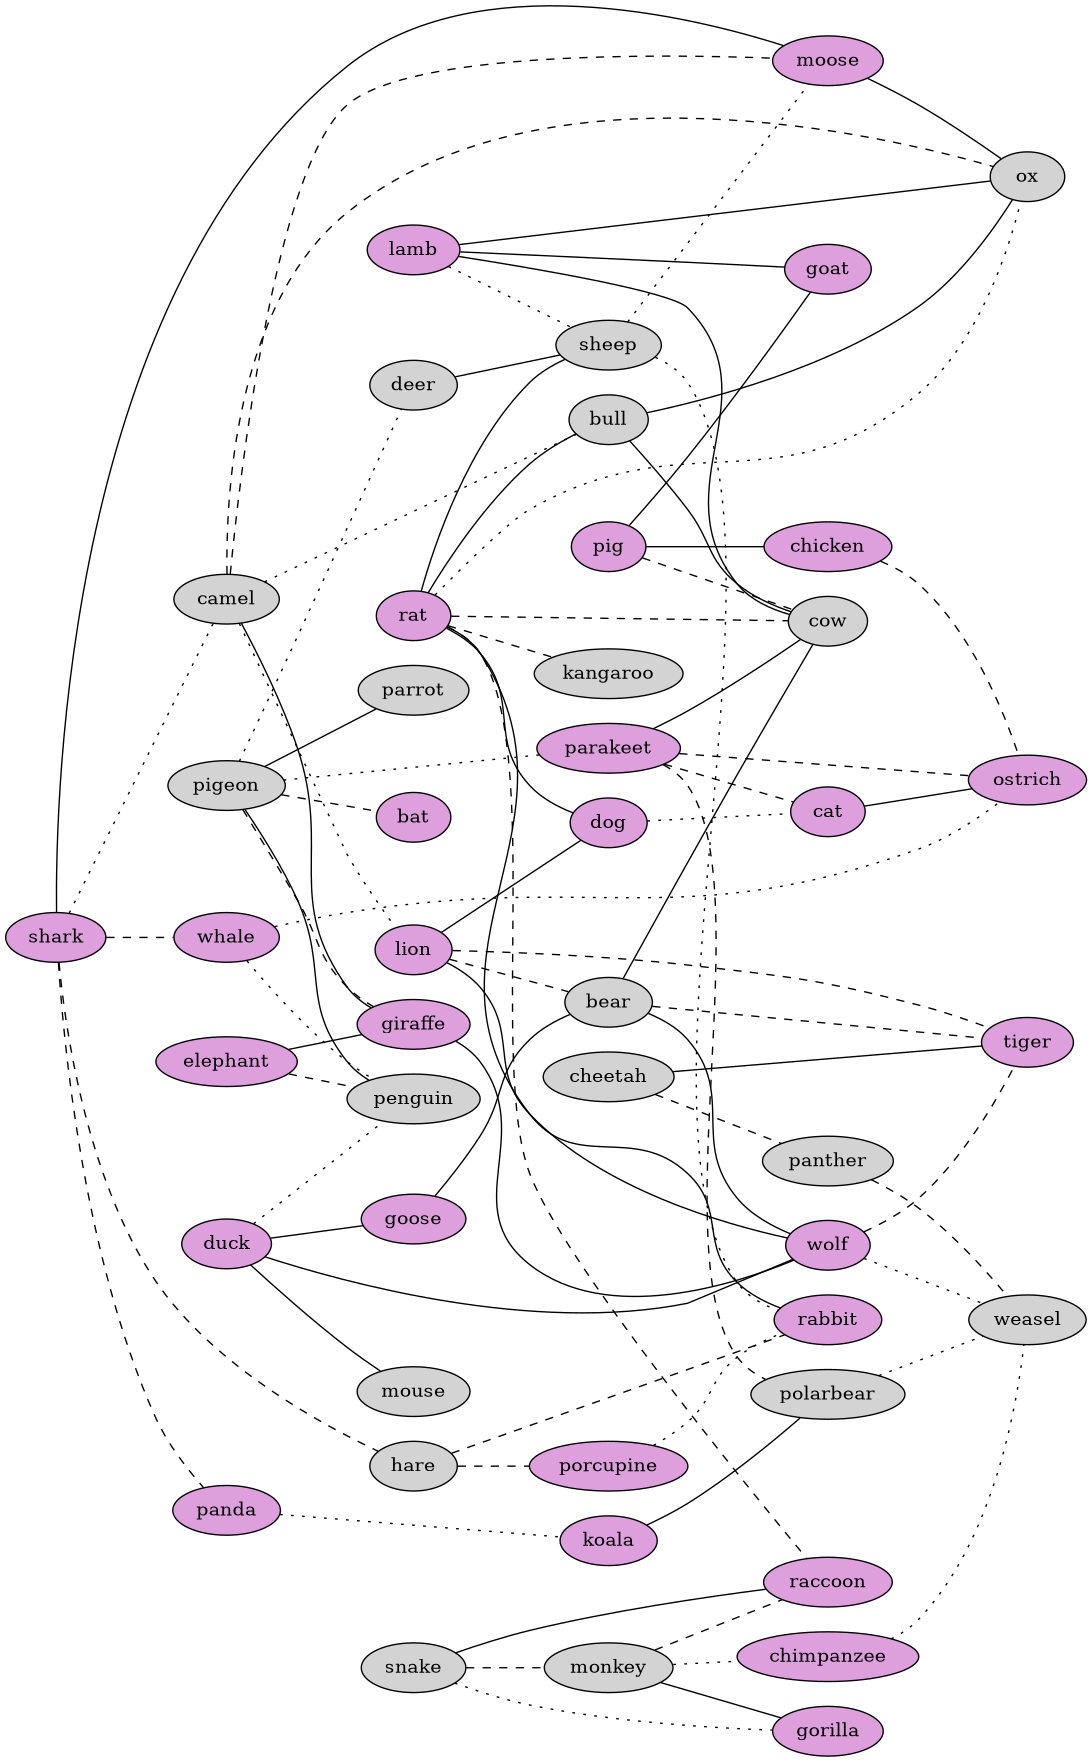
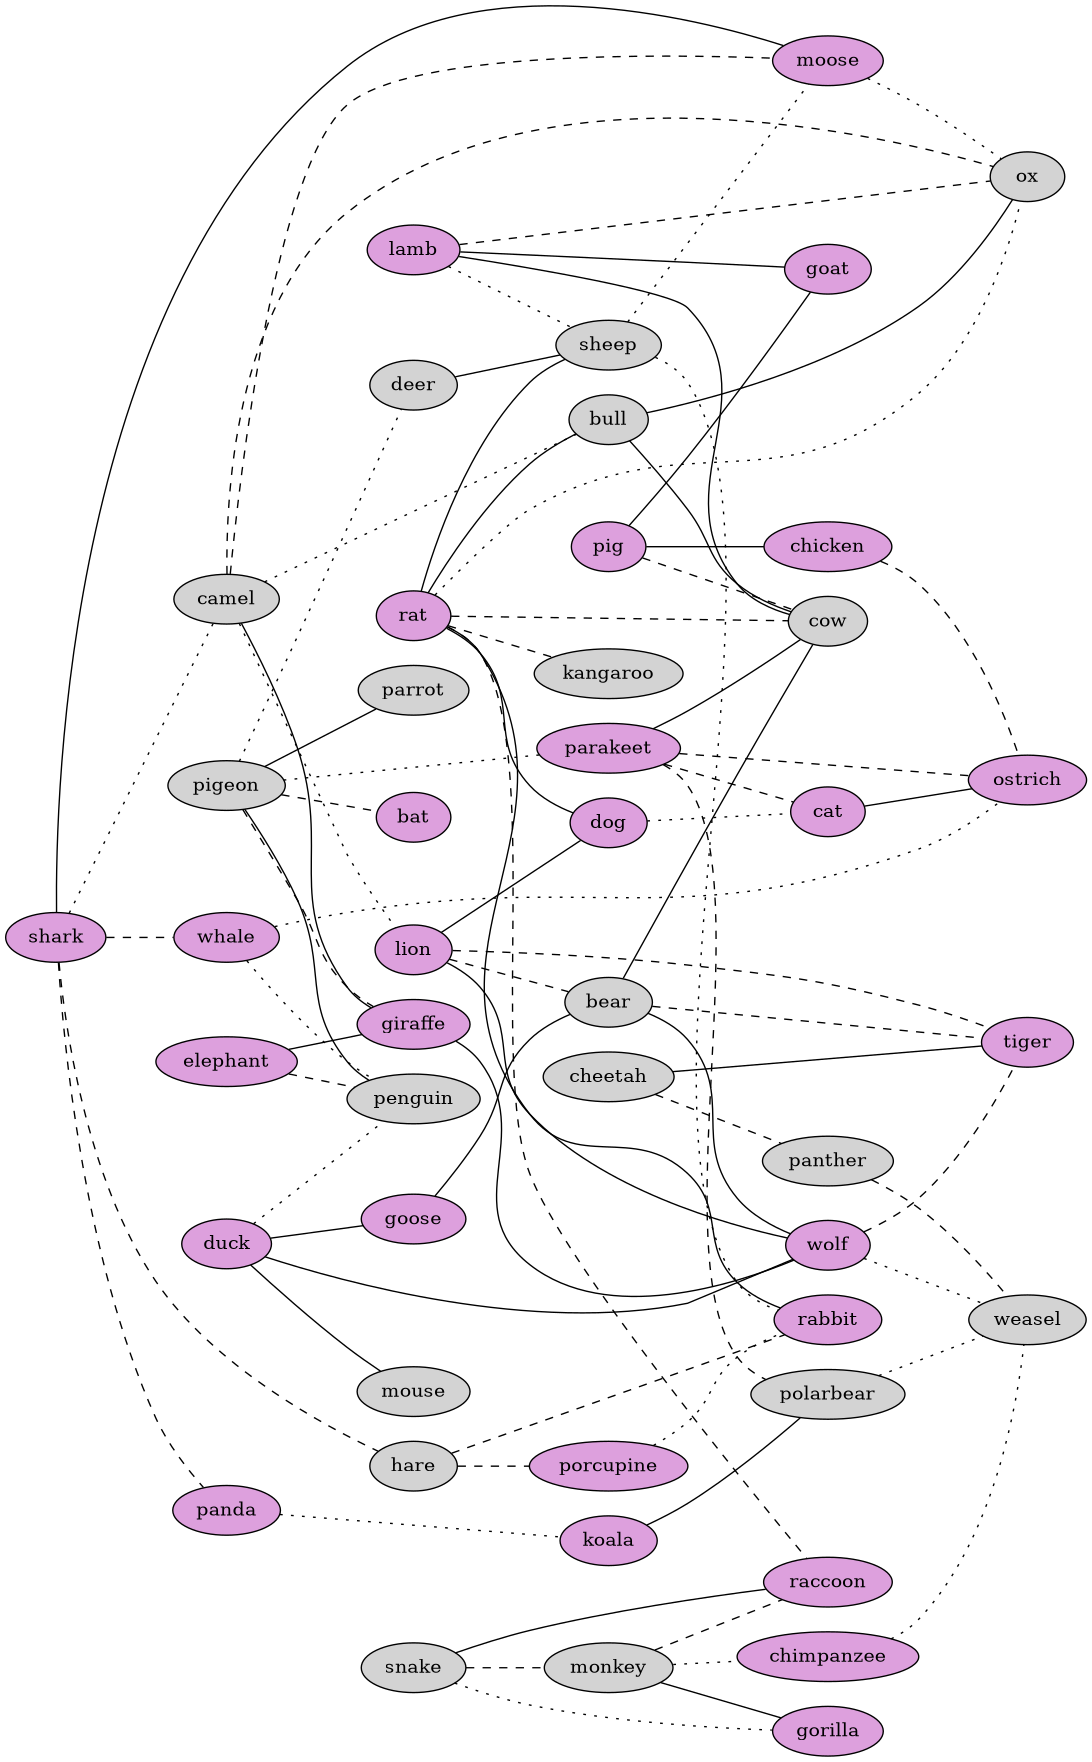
  strict graph {
    rankdir=LR
    node [fillcolor=plum style=filled]
    edge [style=solid weight=1]
    camel [fillcolor=lightgrey]
    shark
    hare [fillcolor=lightgrey]
    panda
    moose
    whale
    lion
    giraffe
    bull [fillcolor=lightgrey]
    ox [fillcolor=lightgrey]
    porcupine
    rabbit
    koala
    penguin [fillcolor=lightgrey]
    ostrich
    wolf
    bear [fillcolor=lightgrey]
    tiger
    dog
    cow [fillcolor=lightgrey]
    pigeon [fillcolor=lightgrey]
    deer [fillcolor=lightgrey]
    parakeet
    bat
    parrot [fillcolor=lightgrey]
    sheep [fillcolor=lightgrey]
    polarbear [fillcolor=lightgrey]
    cat
    duck
    goose
    mouse [fillcolor=lightgrey]
    weasel [fillcolor=lightgrey]
    snake [fillcolor=lightgrey]
    monkey [fillcolor=lightgrey]
    gorilla
    raccoon
    chimpanzee
    pig
    chicken
    goat
    lamb
    elephant
    cheetah [fillcolor=lightgrey]
    panther [fillcolor=lightgrey]
    rat
    kangaroo [fillcolor=lightgrey]
    camel -- moose [style=dashed]
    camel -- lion [style=dotted]
    camel -- giraffe
    camel -- bull [style=dotted]
    camel -- ox [style=dashed]
    shark -- camel [style=dotted]
    shark -- hare [style=dashed]
    shark -- panda [style=dashed]
    shark -- moose
    shark -- whale [style=dashed]
    hare -- porcupine [style=dashed]
    hare -- rabbit [style=dashed]
    panda -- koala [style=dotted]
-   moose -- ox
+   moose -- ox [style=dotted]
    whale -- penguin [style=dotted]
    whale -- ostrich [style=dotted]
    lion -- wolf
    lion -- bear [style=dashed]
    lion -- tiger [style=dashed]
    lion -- dog
    giraffe -- wolf
    bull -- ox
    bull -- cow
    porcupine -- rabbit [style=dotted]
    koala -- polarbear
    wolf -- tiger [style=dashed]
    wolf -- weasel [style=dotted]
    bear -- wolf
    bear -- tiger [style=dashed]
    bear -- cow
    dog -- cat [style=dotted]
    pigeon -- giraffe [style=dashed]
    pigeon -- penguin
    pigeon -- deer [style=dotted]
    pigeon -- parakeet [style=dotted]
    pigeon -- bat [style=dashed]
    pigeon -- parrot
    deer -- sheep
    parakeet -- ostrich [style=dashed]
    parakeet -- cow
    parakeet -- polarbear [style=dashed]
    parakeet -- cat [style=dashed]
    sheep -- moose [style=dotted]
    sheep -- rabbit [style=dotted]
    polarbear -- weasel [style=dotted]
    cat -- ostrich
    duck -- penguin [style=dotted]
    duck -- wolf
    duck -- goose
    duck -- mouse
    goose -- bear
    snake -- monkey [style=dashed]
    snake -- gorilla [style=dotted]
    snake -- raccoon
    monkey -- gorilla
    monkey -- raccoon [style=dashed]
    monkey -- chimpanzee [style=dotted]
    chimpanzee -- weasel [style=dotted]
    pig -- cow [style=dashed]
    pig -- chicken
    pig -- goat
    chicken -- ostrich [style=dashed]
-   lamb -- ox
+   lamb -- ox [style=dashed]
    lamb -- cow
    lamb -- sheep [style=dotted]
    lamb -- goat
    elephant -- giraffe
    elephant -- penguin [style=dashed]
    cheetah -- tiger
    cheetah -- panther [style=dashed]
    panther -- weasel [style=dashed]
    rat -- bull
    rat -- ox [style=dotted]
    rat -- rabbit
    rat -- dog
    rat -- cow [style=dashed]
    rat -- sheep
    rat -- raccoon [style=dashed]
    rat -- kangaroo [style=dashed]
  }
